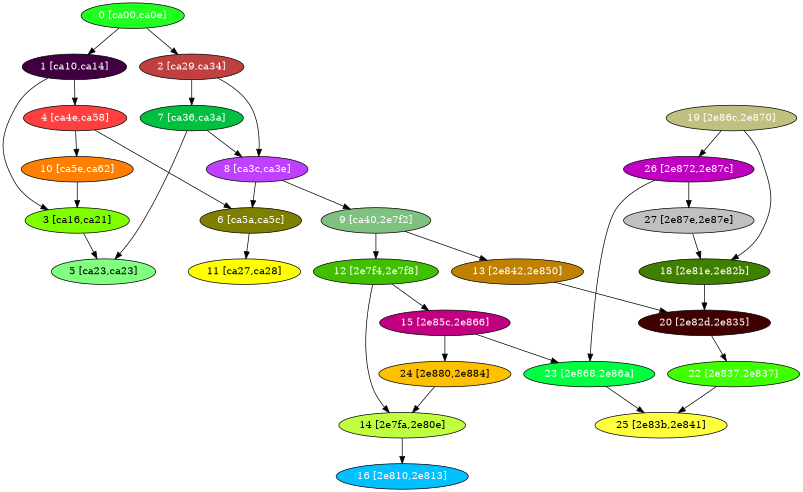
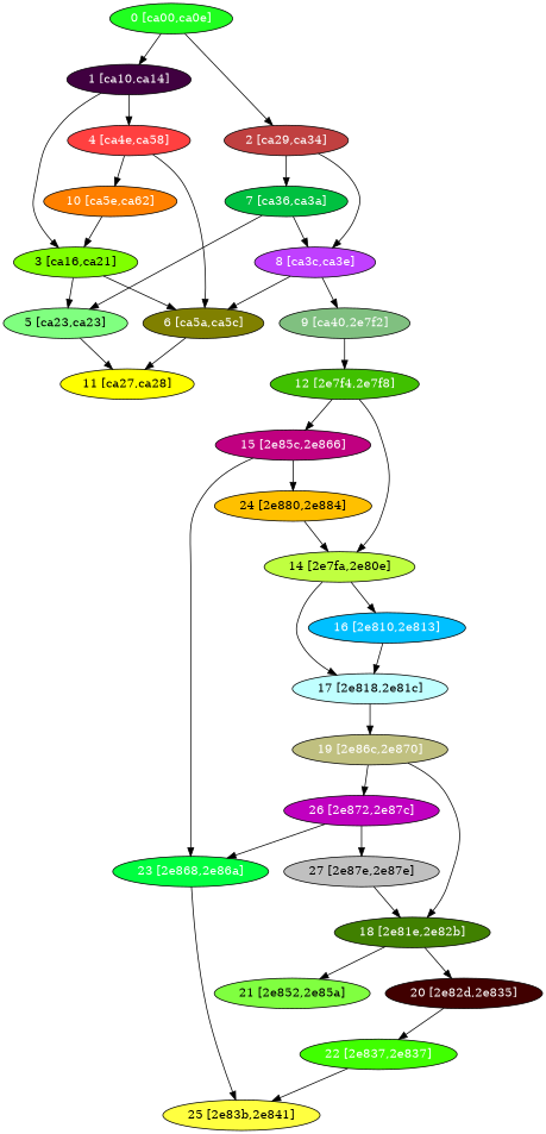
  digraph {
    node [fontcolor="#ffffff" shape=oval style=filled]
    n1 [fillcolor="#20FF20" label="0 [ca00,ca0e]"]
    n2 [fillcolor="#400040" label="1 [ca10,ca14]"]
    n3 [fillcolor="#C04040" label="2 [ca29,ca34]"]
    n4 [fillcolor="#80FF00" fontcolor="#000000" label="3 [ca16,ca21]"]
    n5 [fillcolor="#FF4040" label="4 [ca4e,ca58]"]
    n6 [fillcolor="#00C040" label="7 [ca36,ca3a]"]
    n7 [fillcolor="#C040FF" label="8 [ca3c,ca3e]"]
    n8 [fillcolor="#80FF80" fontcolor="#000000" label="5 [ca23,ca23]"]
    n9 [fillcolor="#808000" label="6 [ca5a,ca5c]"]
    n10 [fillcolor="#FF8000" label="10 [ca5e,ca62]"]
    n11 [fillcolor="#80C080" label="9 [ca40,2e7f2]"]
    n12 [fillcolor="#FFFF00" fontcolor="#000000" label="11 [ca27,ca28]"]
    n13 [fillcolor="#40C000" label="12 [2e7f4,2e7f8]"]
-   n14 [fillcolor="#C08000" label="13 [2e842,2e850]"]
    n15 [fillcolor="#C0FF40" fontcolor="#000000" label="14 [2e7fa,2e80e]"]
    n16 [fillcolor="#C00080" label="15 [2e85c,2e866]"]
    n17 [fillcolor="#400000" label="20 [2e82d,2e835]"]
    n18 [fillcolor="#00C0FF" label="16 [2e810,2e813]"]
+   n19 [fillcolor="#C0FFFF" fontcolor="#000000" label="17 [2e818,2e81c]"]
    n20 [fillcolor="#00FF40" label="23 [2e868,2e86a]"]
    n21 [fillcolor="#FFC000" fontcolor="#000000" label="24 [2e880,2e884]"]
    n22 [fillcolor="#40FF00" label="22 [2e837,2e837]"]
    n23 [fillcolor="#C0C080" label="19 [2e86c,2e870]"]
    n24 [fillcolor="#FFFF40" fontcolor="#000000" label="25 [2e83b,2e841]"]
    n25 [fillcolor="#408000" label="18 [2e81e,2e82b]"]
+   n26 [fillcolor="#80FF40" fontcolor="#000000" label="21 [2e852,2e85a]"]
    n27 [fillcolor="#C000C0" label="26 [2e872,2e87c]"]
    n28 [fillcolor="#C0C0C0" fontcolor="#000000" label="27 [2e87e,2e87e]"]
    n1 -> n2
    n1 -> n3
    n2 -> n4
    n2 -> n5
    n3 -> n6
    n3 -> n7
    n4 -> n8
+   n4 -> n9
    n5 -> n9
    n5 -> n10
    n6 -> n7
    n6 -> n8
    n7 -> n9
    n7 -> n11
+   n8 -> n12
    n9 -> n12
    n10 -> n4
    n11 -> n13
-   n11 -> n14
    n13 -> n15
    n13 -> n16
-   n14 -> n17
    n15 -> n18
+   n15 -> n19
    n16 -> n20
    n16 -> n21
    n17 -> n22
+   n18 -> n19
+   n19 -> n23
    n20 -> n24
    n21 -> n15
    n22 -> n24
    n23 -> n25
    n23 -> n27
    n25 -> n17
+   n25 -> n26
    n27 -> n20
    n27 -> n28
    n28 -> n25
  }
